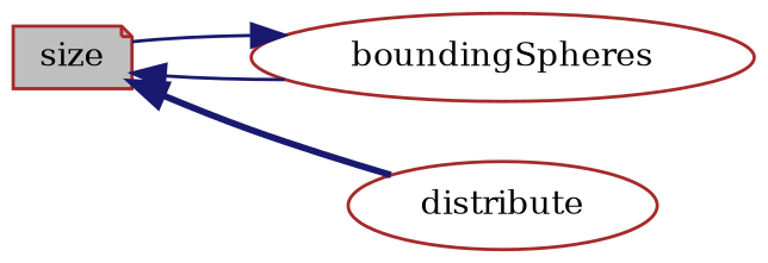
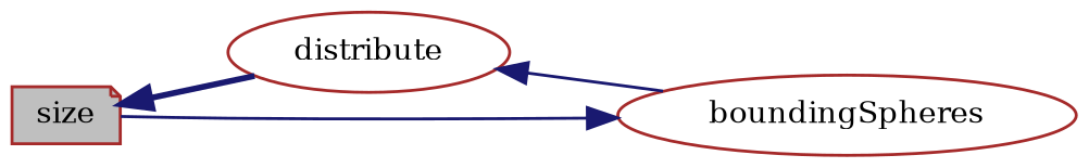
  digraph {
    fontname="DejaVu Serif"
    rankdir=LR
    node [color=brown fontname="DejaVu Serif" fontsize=10 shape=ellipse]
    edge [color=midnightblue dir=back fontname="DejaVu Serif" fontsize=10 labelfontname=Helvetica labelfontsize=10 style=solid]
    n1 [fillcolor=grey75 fontcolor=black height=0.2 label=size shape=note style=filled width=0.4]
    n2 [height=0.2 label=boundingSpheres width=0.4]
    n3 [height=0.2 label=distribute width=0.4]
-   n1 -> n2
+   n3 -> n2
    n1 -> n3 [style=bold]
    n2 -> n1
  }
